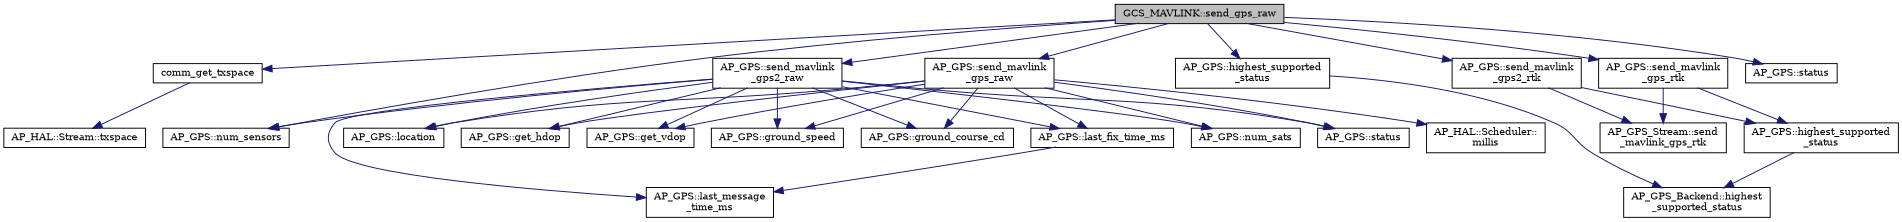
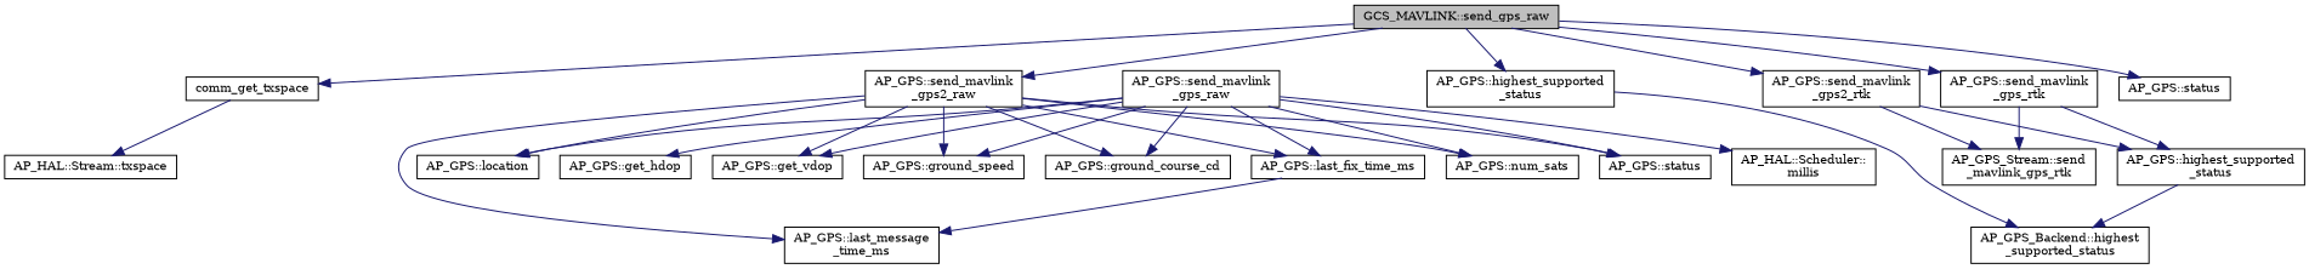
  digraph {
    fontname="DejaVu Serif"
    rankdir=TB
    node [color=black fillcolor=white fontname="DejaVu Serif" fontsize=10 shape=record style=filled]
    edge [color=midnightblue fontname="DejaVu Serif" fontsize=10 labelfontname=Helvetica labelfontsize=10 style=solid]
    n1 [fillcolor=grey75 fontcolor=black height=0.2 label="GCS_MAVLINK::send_gps_raw" width=0.4]
    n2 [height=0.2 label=comm_get_txspace width=0.4]
    n3 [height=0.2 label="AP_GPS::send_mavlink\l_gps_raw" width=0.4]
    n4 [height=0.2 label="AP_GPS::highest_supported\l_status" width=0.4]
    n5 [height=0.2 label="AP_GPS::send_mavlink\l_gps_rtk" width=0.4]
-   n6 [height=0.2 label="AP_GPS::num_sensors" width=0.4]
    n7 [height=0.2 label="AP_GPS::status" width=0.4]
    n8 [height=0.2 label="AP_GPS::send_mavlink\l_gps2_raw" width=0.4]
    n9 [height=0.2 label="AP_GPS::send_mavlink\l_gps2_rtk" width=0.4]
    n10 [height=0.2 label="AP_HAL::Stream::txspace" width=0.4]
    n11 [height=0.2 label="AP_GPS::status" width=0.4]
    n12 [height=0.2 label="AP_HAL::Scheduler::\lmillis" width=0.4]
    n13 [height=0.2 label="AP_GPS::location" width=0.4]
    n14 [height=0.2 label="AP_GPS::last_fix_time_ms" width=0.4]
    n15 [height=0.2 label="AP_GPS::get_hdop" width=0.4]
    n16 [height=0.2 label="AP_GPS::get_vdop" width=0.4]
    n17 [height=0.2 label="AP_GPS::ground_speed" width=0.4]
    n18 [height=0.2 label="AP_GPS::ground_course_cd" width=0.4]
    n19 [height=0.2 label="AP_GPS::num_sats" width=0.4]
    n20 [height=0.2 label="AP_GPS_Backend::highest\l_supported_status" width=0.4]
    n21 [height=0.2 label="AP_GPS::highest_supported\l_status" width=0.4]
    n22 [height=0.2 label="AP_GPS_Stream::send\l_mavlink_gps_rtk" width=0.4]
    n23 [height=0.2 label="AP_GPS::last_message\l_time_ms" width=0.4]
    n1 -> n2
-   n1 -> n3
    n1 -> n4
    n1 -> n5
-   n1 -> n6
    n1 -> n7
    n1 -> n8
    n1 -> n9
    n2 -> n10
    n3 -> n11
    n3 -> n12
    n3 -> n13
    n3 -> n14
    n3 -> n15
    n3 -> n16
    n3 -> n17
    n3 -> n18
    n3 -> n19
    n4 -> n20
    n5 -> n21
    n5 -> n22
-   n8 -> n6
    n8 -> n11
    n8 -> n13
    n8 -> n14
-   n8 -> n15
    n8 -> n16
    n8 -> n17
    n8 -> n18
    n8 -> n19
    n8 -> n23
    n9 -> n21
    n9 -> n22
    n14 -> n23
    n21 -> n20
  }
